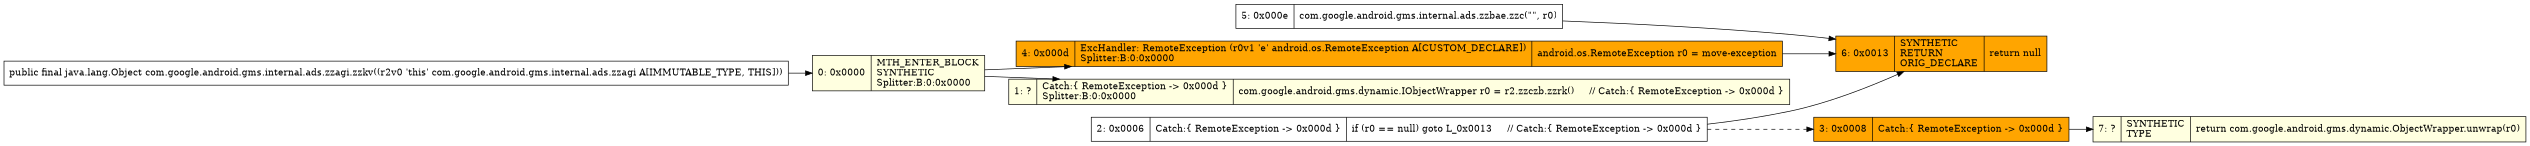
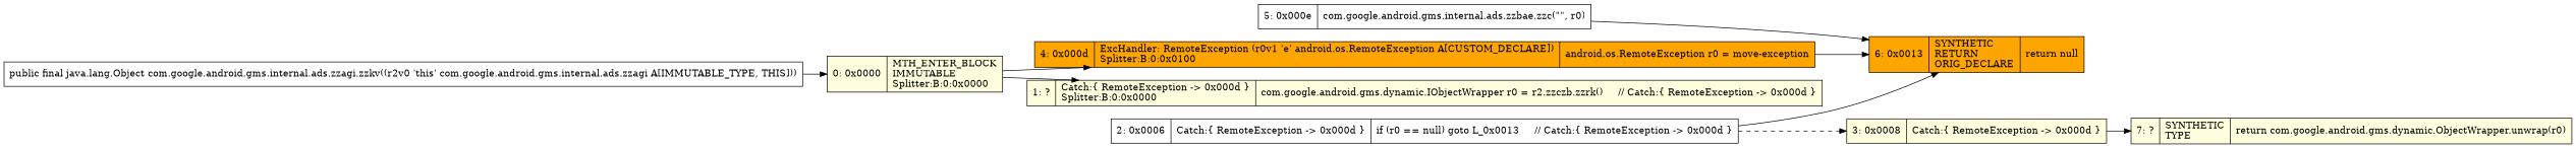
  digraph {
    rankdir=LR
    node [fillcolor=lightyellow shape=record style=filled]
-   n1 [label="{0\:\ 0x0000|MTH_ENTER_BLOCK\lSYNTHETIC\lSplitter:B:0:0x0000\l}"]
+   n1 [label="{0\:\ 0x0000|MTH_ENTER_BLOCK\lIMMUTABLE\lSplitter:B:0:0x0000\l}"]
    n2 [label="{1\:\ ?|Catch:\{ RemoteException \-\> 0x000d \}\lSplitter:B:0:0x0000\l|com.google.android.gms.dynamic.IObjectWrapper r0 = r2.zzczb.zzrk()     \/\/ Catch:\{ RemoteException \-\> 0x000d \}\l}"]
-   n3 [fillcolor=orange label="{4\:\ 0x000d|ExcHandler: RemoteException (r0v1 'e' android.os.RemoteException A[CUSTOM_DECLARE])\lSplitter:B:0:0x0000\l|android.os.RemoteException r0 = move\-exception\l}"]
+   n3 [fillcolor=orange label="{4\:\ 0x000d|ExcHandler: RemoteException (r0v1 'e' android.os.RemoteException A[CUSTOM_DECLARE])\lSplitter:B:0:0x0100\l|android.os.RemoteException r0 = move\-exception\l}"]
    n4 [fillcolor=orange label="{6\:\ 0x0013|SYNTHETIC\lRETURN\lORIG_DECLARE\l|return null\l}"]
    n5 [fillcolor=white label="{2\:\ 0x0006|Catch:\{ RemoteException \-\> 0x000d \}\l|if (r0 == null) goto L_0x0013     \/\/ Catch:\{ RemoteException \-\> 0x000d \}\l}"]
-   n6 [fillcolor=orange label="{3\:\ 0x0008|Catch:\{ RemoteException \-\> 0x000d \}\l}"]
+   n6 [label="{3\:\ 0x0008|Catch:\{ RemoteException \-\> 0x000d \}\l}"]
    n7 [label="{7\:\ ?|SYNTHETIC\lTYPE\l|return com.google.android.gms.dynamic.ObjectWrapper.unwrap(r0)\l}"]
    n8 [fillcolor=white label="{5\:\ 0x000e|com.google.android.gms.internal.ads.zzbae.zzc(\"\", r0)\l}"]
    n9 [fillcolor=white label="{public final java.lang.Object com.google.android.gms.internal.ads.zzagi.zzkv((r2v0 'this' com.google.android.gms.internal.ads.zzagi A[IMMUTABLE_TYPE, THIS])) }"]
    n1 -> n2
    n1 -> n3
    n3 -> n4
    n5 -> n4
    n5 -> n6 [style=dashed]
    n6 -> n7
    n8 -> n4
    n9 -> n1
  }
